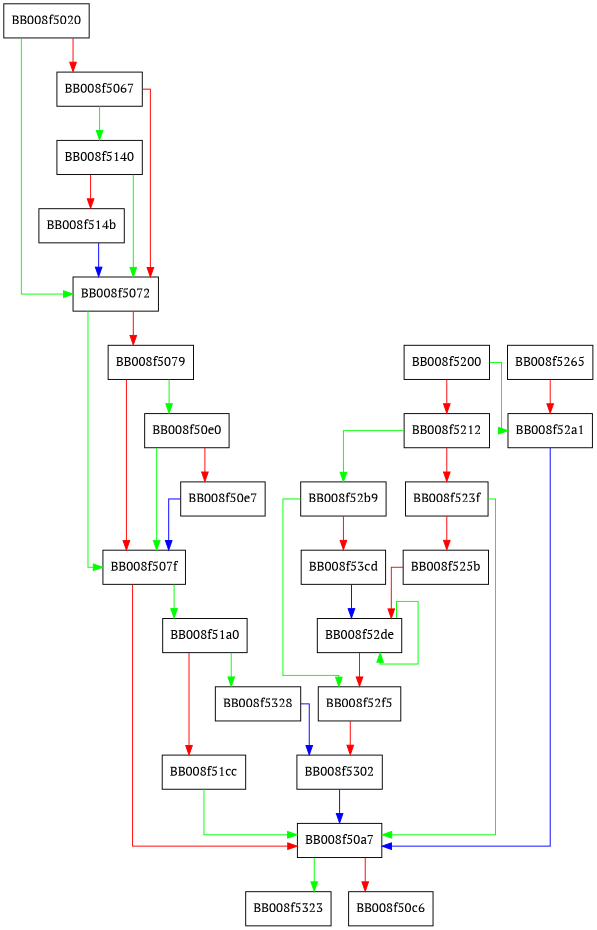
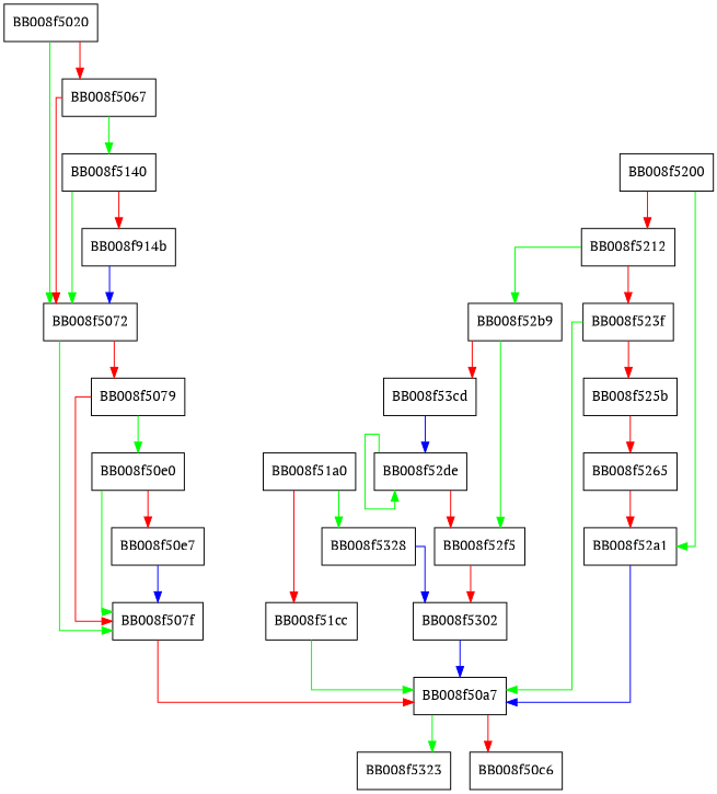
  digraph {
    fontname="PT Serif"
    splines=ortho
    node [fontname="PT Serif" shape=box]
    edge [color=red fontname="PT Serif"]
    BB008f5020
    BB008f5072
    BB008f5067
    BB008f507f
    n5 [label=BB008f5079]
    BB008f5140
    BB008f51a0
    n8 [label=BB008f50a7]
    BB008f50e0
-   BB008f514b
+   BB008f514b [label=BB008f914b]
    BB008f5328
    BB008f51cc
    BB008f5323
    BB008f50c6
    BB008f50e7
    BB008f5302
    BB008f525b
    BB008f5265
    BB008f5200
    BB008f52a1
    BB008f5212
    BB008f52b9
    BB008f523f
    BB008f52f5
    n25 [label=BB008f53cd]
    BB008f52de
    BB008f5020 -> BB008f5072 [color=green]
    BB008f5020 -> BB008f5067
    BB008f5072 -> BB008f507f [color=green]
    BB008f5072 -> n5
    BB008f5067 -> BB008f5072
    BB008f5067 -> BB008f5140 [color=green]
-   BB008f507f -> BB008f51a0 [color=green]
    BB008f507f -> n8
    n5 -> BB008f507f
    n5 -> BB008f50e0 [color=green]
    BB008f5140 -> BB008f5072 [color=green]
    BB008f5140 -> BB008f514b
    BB008f51a0 -> BB008f5328 [color=green]
    BB008f51a0 -> BB008f51cc
    n8 -> BB008f5323 [color=green]
    n8 -> BB008f50c6
    BB008f50e0 -> BB008f507f [color=green]
    BB008f50e0 -> BB008f50e7
    BB008f514b -> BB008f5072 [color=blue]
    BB008f5328 -> BB008f5302 [color=blue]
    BB008f51cc -> n8 [color=green]
    BB008f50e7 -> BB008f507f [color=blue]
    BB008f5302 -> n8 [color=blue]
-   BB008f525b -> BB008f52de
+   BB008f525b -> BB008f5265
    BB008f5265 -> BB008f52a1
    BB008f5200 -> BB008f52a1 [color=green]
    BB008f5200 -> BB008f5212
    BB008f52a1 -> n8 [color=blue]
    BB008f5212 -> BB008f52b9 [color=green]
    BB008f5212 -> BB008f523f
    BB008f52b9 -> BB008f52f5 [color=green]
    BB008f52b9 -> n25
    BB008f523f -> n8 [color=green]
    BB008f523f -> BB008f525b
    BB008f52f5 -> BB008f5302
    n25 -> BB008f52de [color=blue]
    BB008f52de -> BB008f52f5
    BB008f52de -> BB008f52de [color=green]
  }
